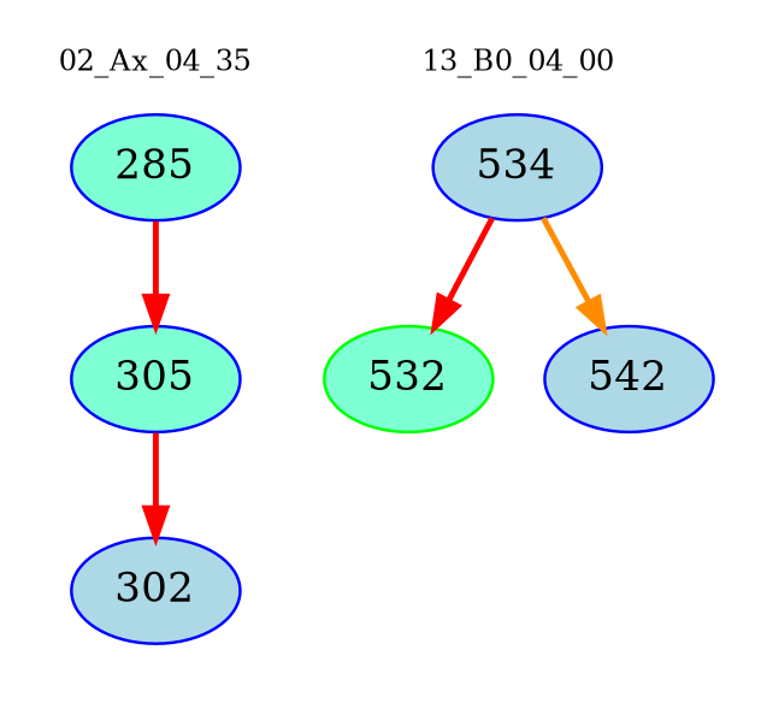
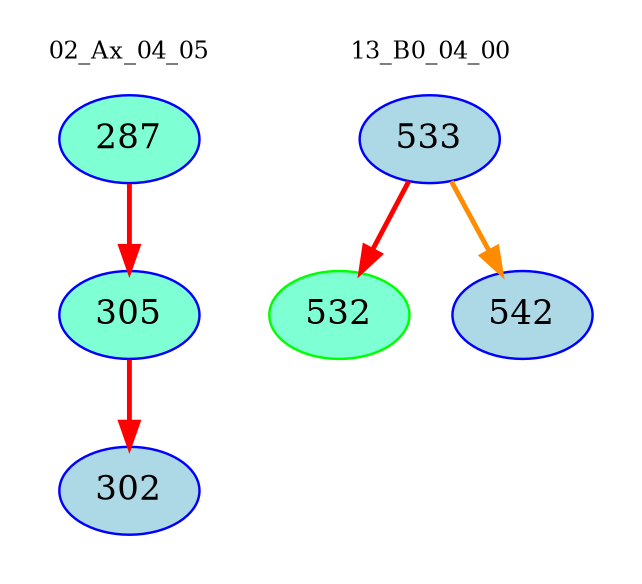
  digraph {
    node [color=blue fillcolor=aquamarine style=filled]
    edge [color=red style=bold]
    n1 [label=305]
-   n2 [label=285]
+   n2 [label=287]
    n3 [fillcolor=lightblue label=302]
-   n4 [fillcolor=lightblue label=534]
+   n4 [fillcolor=lightblue label=533]
    n5 [color=green label=532]
    n6 [fillcolor=lightblue label=542]
    subgraph cluster_1 {
      color=white
      fontsize=10
-     label="02_Ax_04_35"
+     label="02_Ax_04_05"
      n1
      n2
      n3
    }
    subgraph cluster_2 {
      color=white
      fontsize=10
      label="13_B0_04_00"
      n4
      n5
      n6
    }
    n1 -> n3
    n2 -> n1
    n4 -> n5
    n4 -> n6 [color=darkorange]
  }
